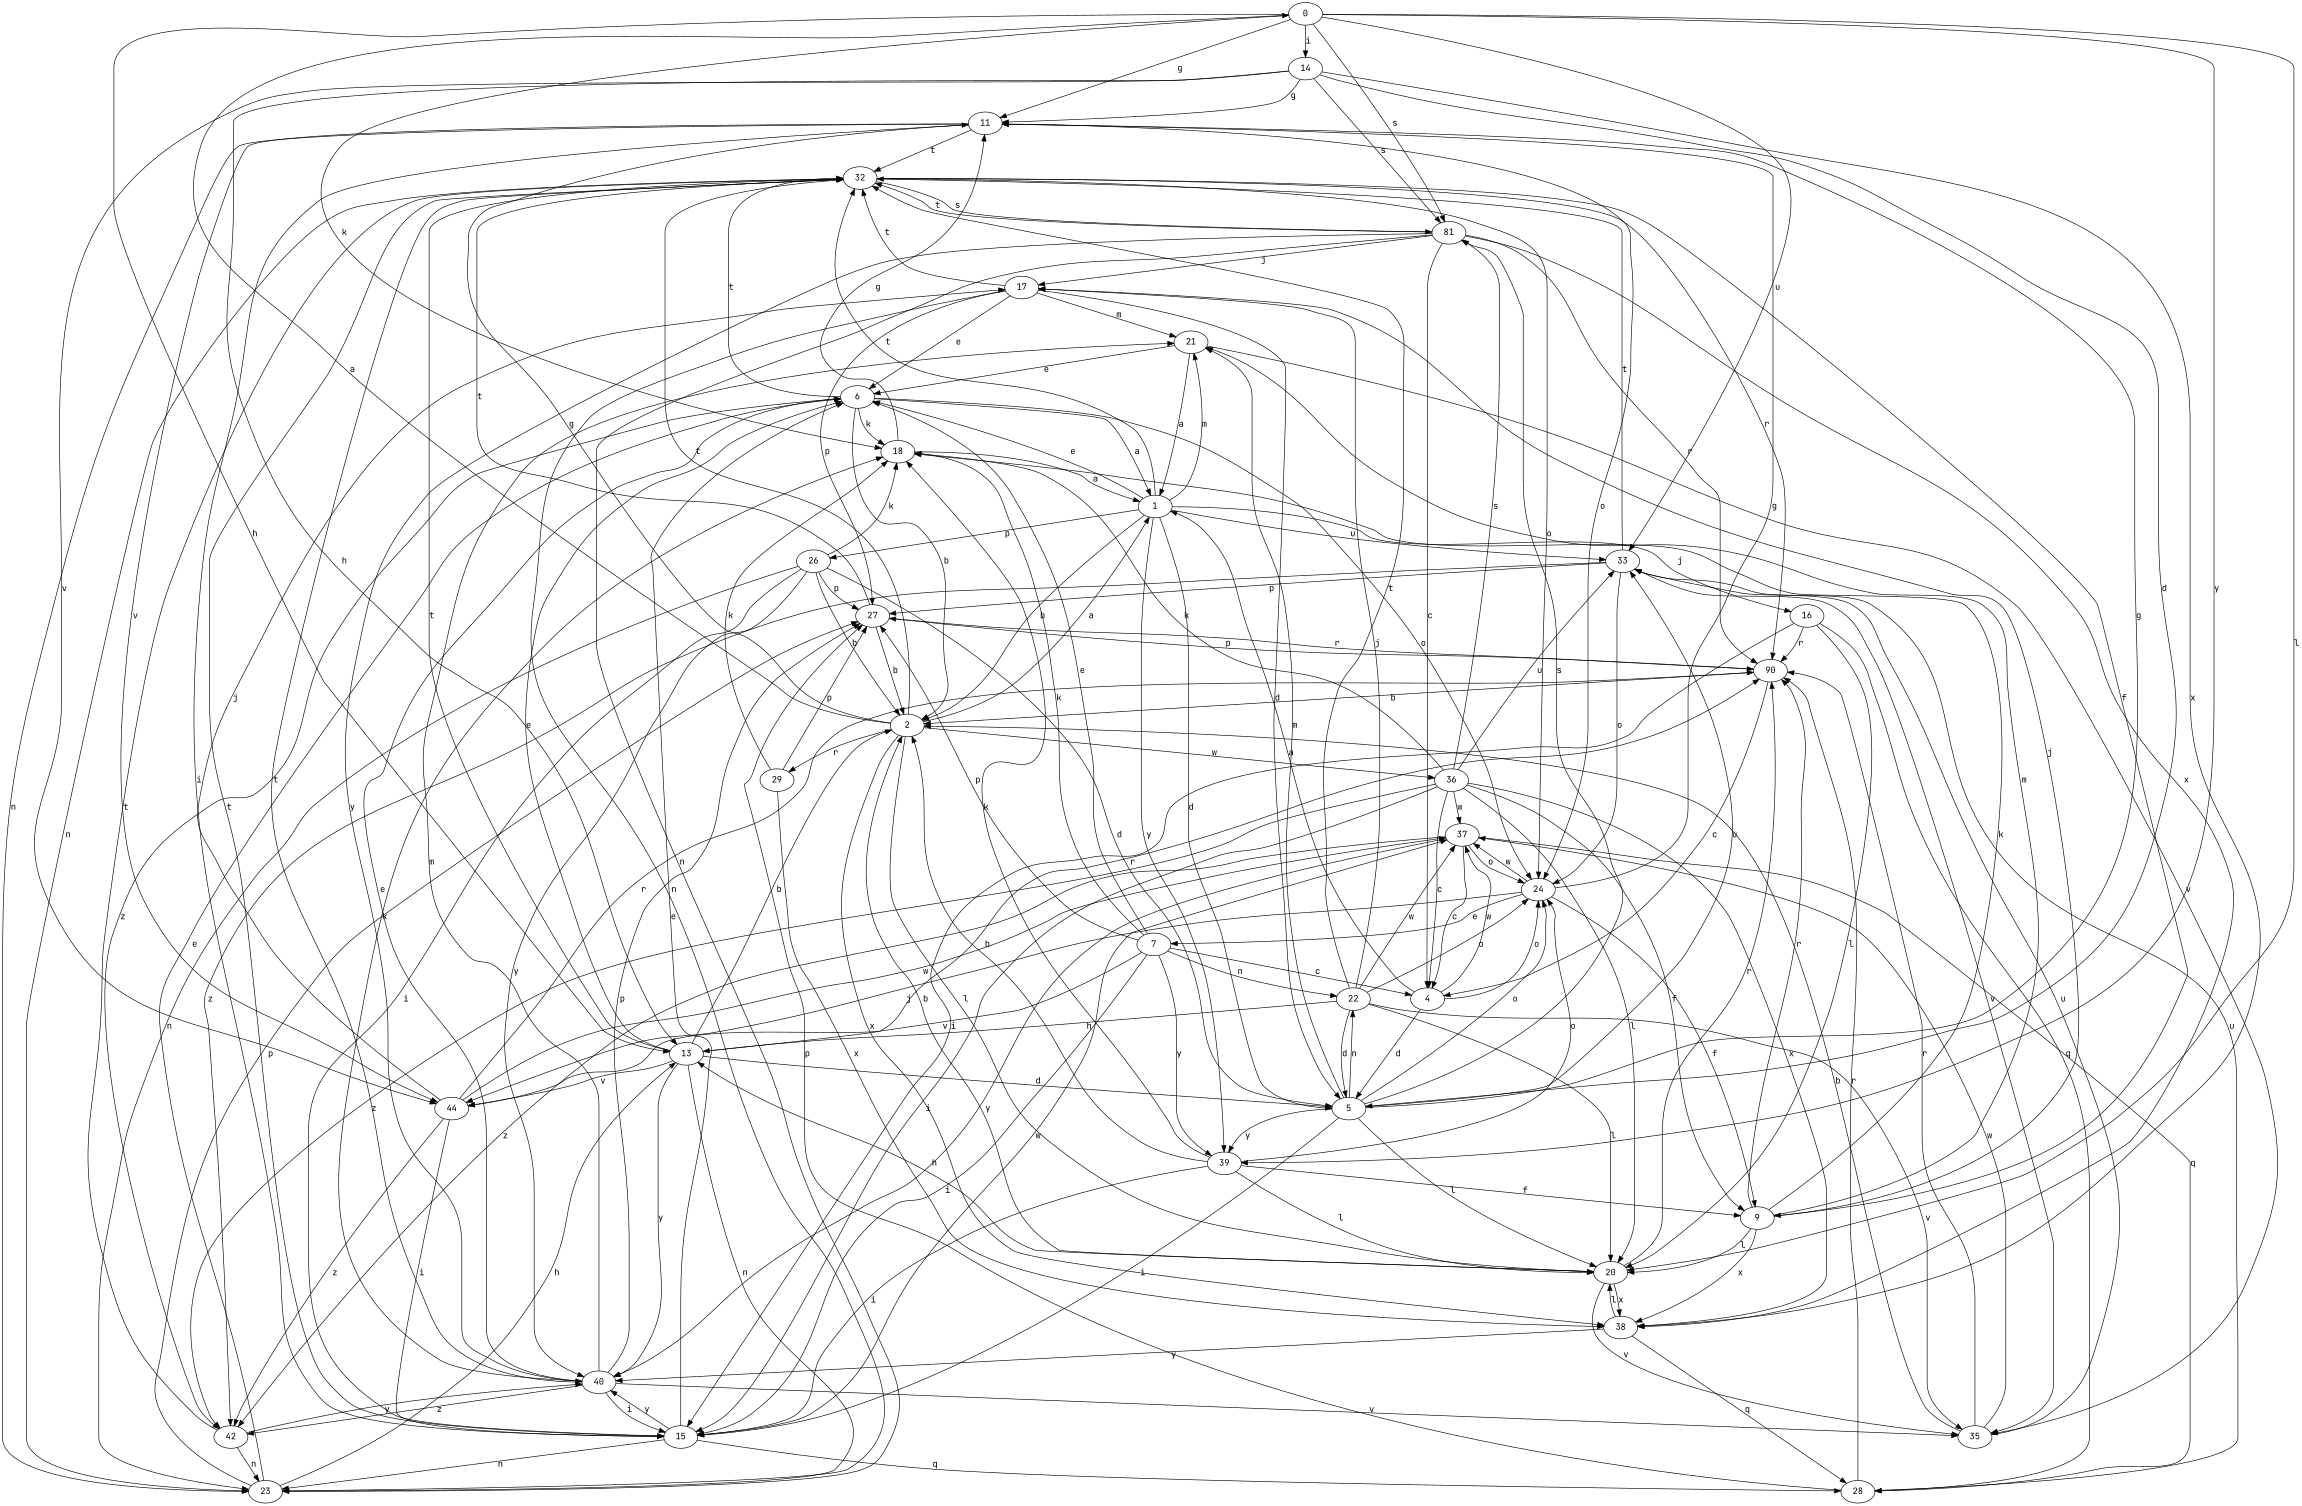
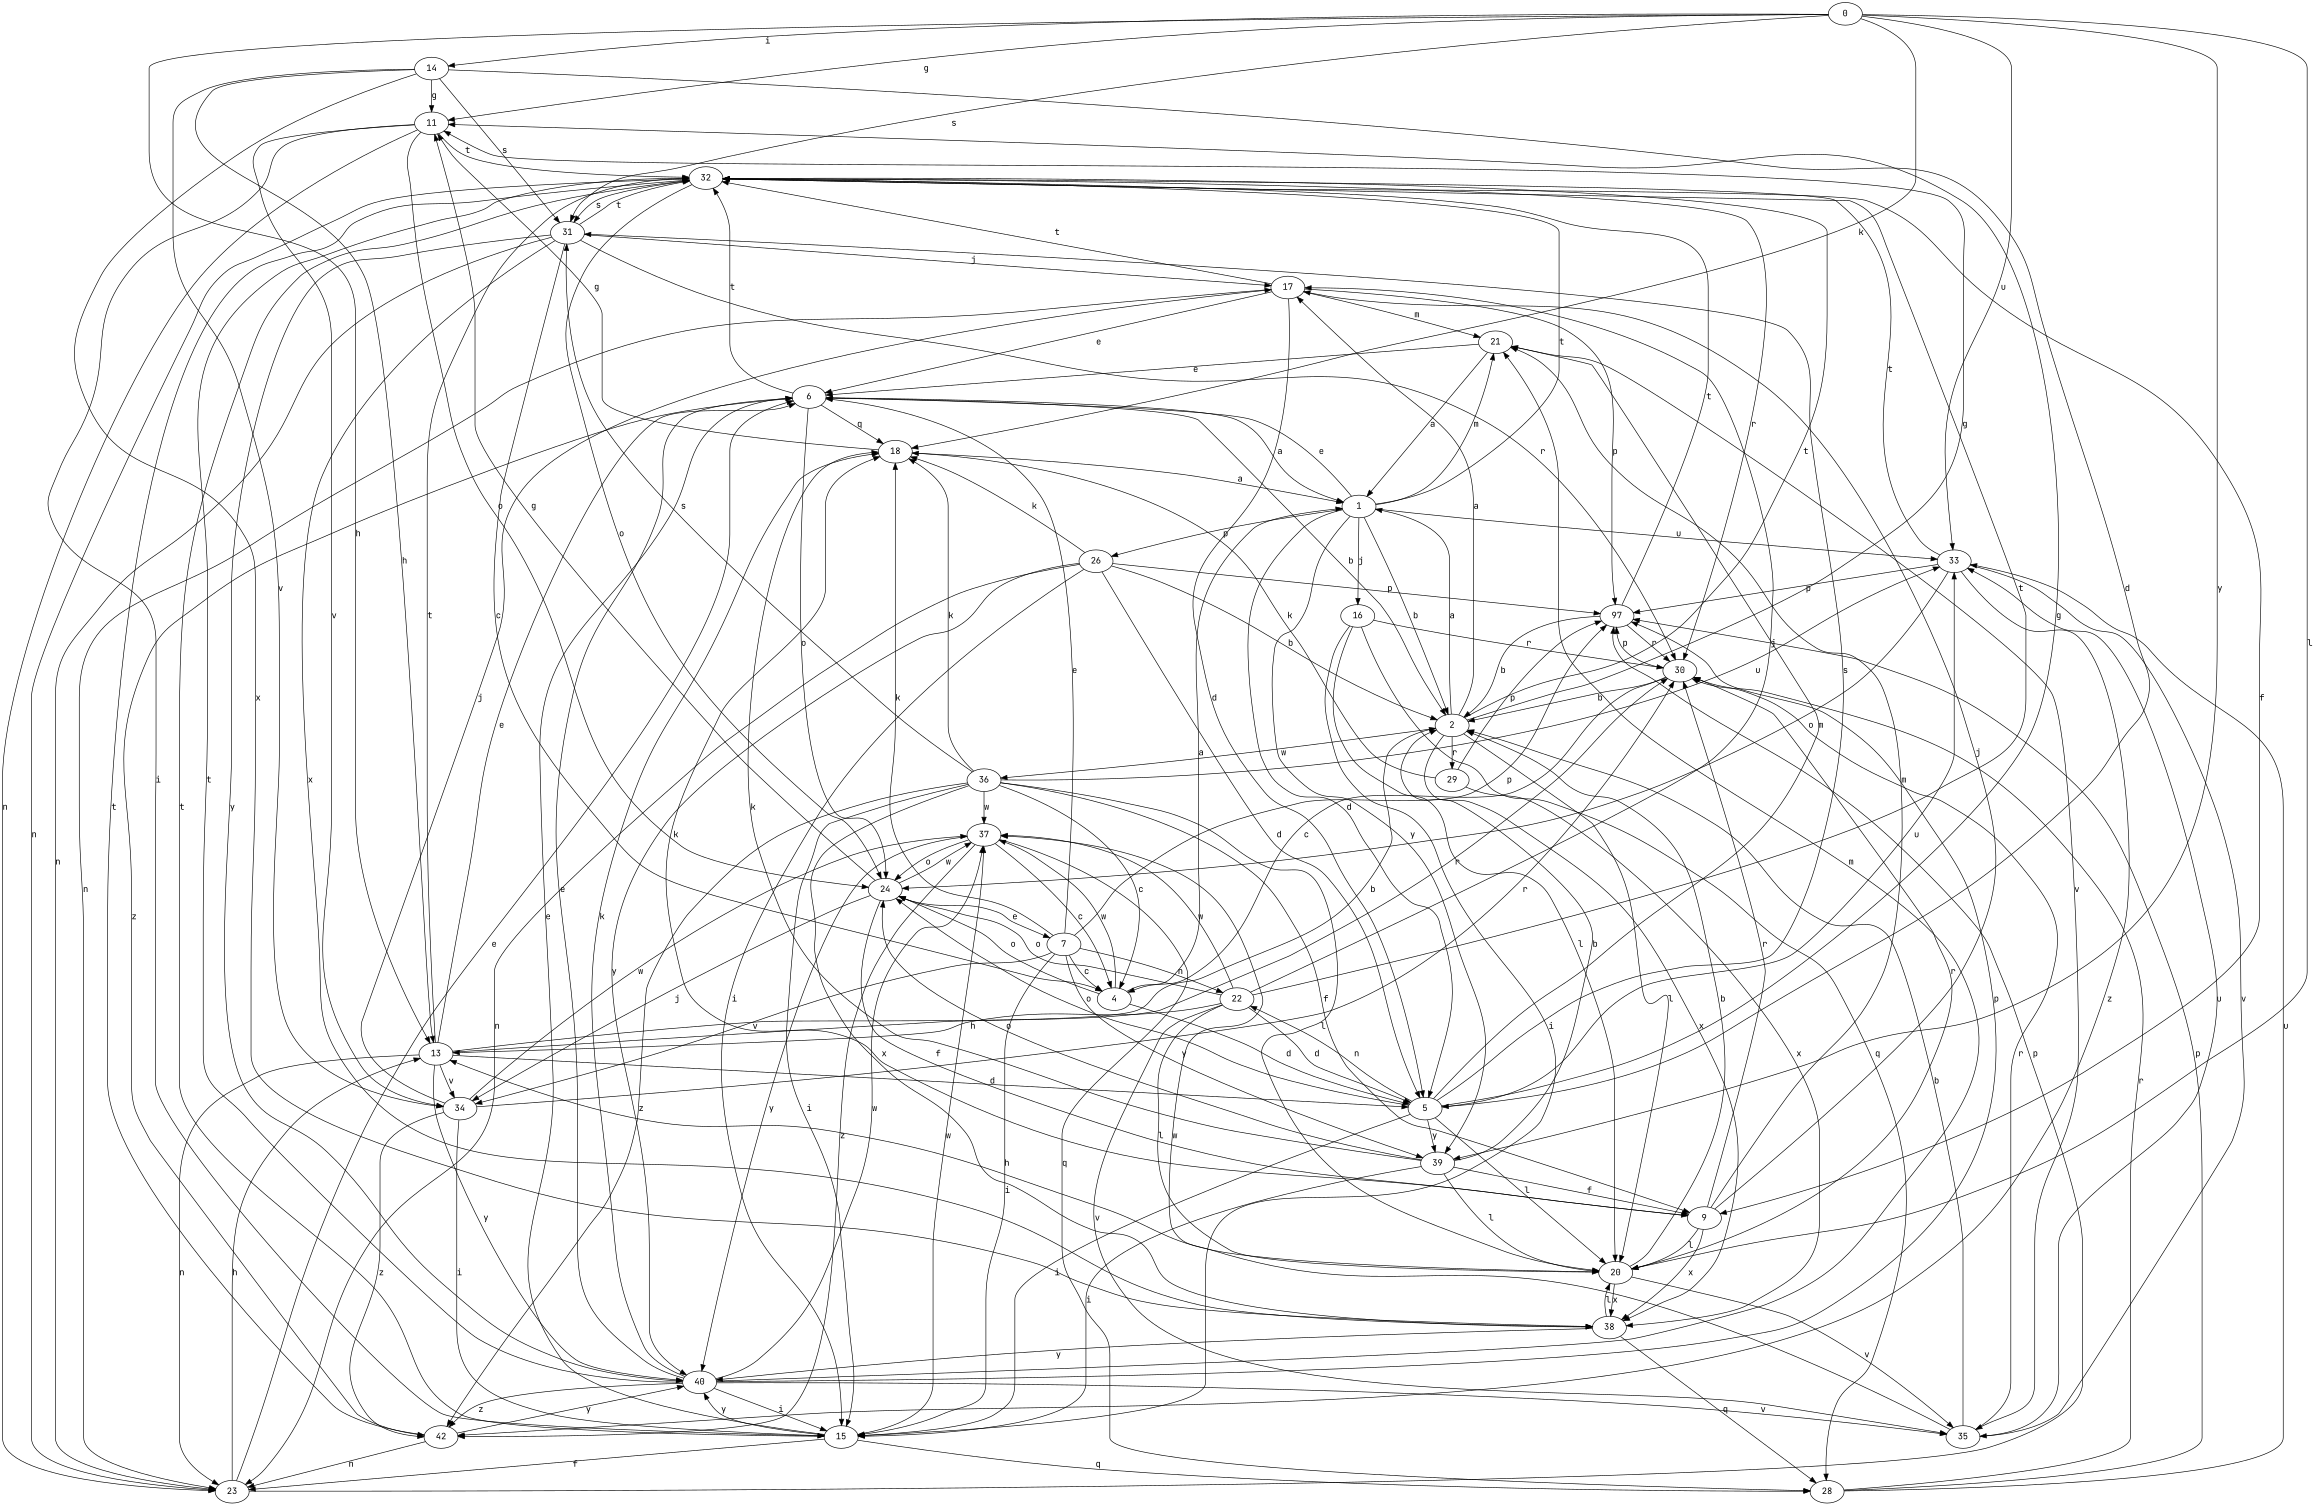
  strict digraph {
    fontname="JetBrains Mono"
    node [fontname="JetBrains Mono"]
    edge [fontname="JetBrains Mono"]
    0
    11
    13
    14
    18
    20
-   31 [label=81]
+   31
    33
    39
    32
    24
    15
-   34 [label=44]
+   34
    23
    2
    5
    6
-   30 [label=90]
+   30
    40
    38
    1
    35
    4
    17
    42
-   27
+   27 [label=97]
    9
    16
    21
    26
    29
    36
    22
    28
    37
    7
    0 -> 11 [label=g]
    0 -> 13 [label=h]
    0 -> 14 [label=i]
    0 -> 18 [label=k]
    0 -> 20 [label=l]
    0 -> 31 [label=s]
    0 -> 33 [label=u]
    0 -> 39 [label=y]
    11 -> 32 [label=t]
    11 -> 24 [label=o]
    11 -> 15 [label=i]
    11 -> 34 [label=v]
    11 -> 23 [label=n]
    13 -> 32 [label=t]
    13 -> 34 [label=v]
    13 -> 23 [label=n]
    13 -> 2 [label=b]
    13 -> 5 [label=d]
    13 -> 6 [label=e]
    13 -> 30 [label=r]
    13 -> 40 [label=y]
    14 -> 11 [label=g]
    14 -> 13 [label=h]
    14 -> 31 [label=s]
    14 -> 34 [label=v]
    14 -> 5 [label=d]
    14 -> 38 [label=x]
    18 -> 11 [label=g]
    18 -> 1 [label=a]
    20 -> 13 [label=h]
    20 -> 2 [label=b]
    20 -> 30 [label=r]
    20 -> 38 [label=x]
    20 -> 35 [label=v]
    31 -> 32 [label=t]
    31 -> 23 [label=n]
    31 -> 30 [label=r]
    31 -> 40 [label=y]
    31 -> 38 [label=x]
    31 -> 4 [label=c]
    31 -> 17 [label=j]
    33 -> 32 [label=t]
    33 -> 24 [label=o]
    33 -> 35 [label=v]
    33 -> 42 [label=z]
    33 -> 27 [label=p]
    39 -> 18 [label=k]
    39 -> 20 [label=l]
    39 -> 24 [label=o]
    39 -> 15 [label=i]
    39 -> 2 [label=b]
    39 -> 9 [label=f]
    32 -> 31 [label=s]
    32 -> 24 [label=o]
    32 -> 23 [label=n]
    32 -> 30 [label=r]
    32 -> 9 [label=f]
    24 -> 11 [label=g]
    24 -> 34 [label=j]
    24 -> 9 [label=f]
    24 -> 37 [label=w]
    24 -> 7 [label=e]
    15 -> 32 [label=t]
-   15 -> 23 [label=n]
+   15 -> 23 [label=f]
    15 -> 6 [label=e]
    15 -> 40 [label=y]
    15 -> 28 [label=q]
    15 -> 37 [label=w]
    34 -> 15 [label=i]
    34 -> 30 [label=r]
    34 -> 17 [label=j]
    34 -> 42 [label=z]
    34 -> 37 [label=w]
    23 -> 13 [label=h]
    23 -> 6 [label=e]
    23 -> 27 [label=p]
-   2 -> 0 [label=a]
+   2 -> 17 [label=a]
    2 -> 11 [label=g]
    2 -> 20 [label=l]
    2 -> 32 [label=t]
    2 -> 38 [label=x]
    2 -> 1 [label=a]
    2 -> 29 [label=r]
    2 -> 36 [label=w]
    5 -> 11 [label=g]
    5 -> 20 [label=l]
    5 -> 31 [label=s]
    5 -> 33 [label=u]
    5 -> 39 [label=y]
    5 -> 24 [label=o]
    5 -> 15 [label=i]
    5 -> 21 [label=m]
    5 -> 22 [label=n]
-   6 -> 18 [label=k]
+   6 -> 18 [label=q]
    6 -> 32 [label=t]
    6 -> 24 [label=o]
    6 -> 2 [label=b]
    6 -> 1 [label=a]
    6 -> 42 [label=z]
    30 -> 2 [label=b]
    30 -> 4 [label=c]
    30 -> 27 [label=p]
    40 -> 18 [label=k]
    40 -> 32 [label=t]
    40 -> 15 [label=i]
    40 -> 6 [label=e]
    40 -> 35 [label=v]
    40 -> 42 [label=z]
    40 -> 27 [label=p]
    40 -> 21 [label=m]
+   40 -> 37 [label=w]
    38 -> 20 [label=l]
    38 -> 40 [label=y]
    38 -> 28 [label=q]
    1 -> 33 [label=u]
    1 -> 39 [label=y]
    1 -> 32 [label=t]
    1 -> 2 [label=b]
    1 -> 5 [label=d]
    1 -> 6 [label=e]
    1 -> 16 [label=j]
    1 -> 21 [label=m]
    1 -> 26 [label=p]
    35 -> 33 [label=u]
    35 -> 2 [label=b]
    35 -> 30 [label=r]
    35 -> 37 [label=w]
    4 -> 24 [label=o]
    4 -> 5 [label=d]
    4 -> 1 [label=a]
    4 -> 37 [label=w]
    17 -> 32 [label=t]
    17 -> 23 [label=n]
    17 -> 5 [label=d]
    17 -> 6 [label=e]
    17 -> 27 [label=p]
    17 -> 21 [label=m]
    42 -> 32 [label=t]
    42 -> 23 [label=n]
    42 -> 40 [label=y]
    27 -> 32 [label=t]
    27 -> 2 [label=b]
    27 -> 30 [label=r]
    9 -> 18 [label=k]
    9 -> 20 [label=l]
    9 -> 30 [label=r]
    9 -> 38 [label=x]
    9 -> 17 [label=j]
    9 -> 21 [label=m]
    16 -> 20 [label=l]
    16 -> 15 [label=i]
    16 -> 30 [label=r]
    16 -> 28 [label=q]
    21 -> 6 [label=e]
    21 -> 1 [label=a]
    21 -> 35 [label=v]
    26 -> 18 [label=k]
    26 -> 15 [label=i]
    26 -> 23 [label=n]
    26 -> 2 [label=b]
    26 -> 5 [label=d]
    26 -> 40 [label=y]
    26 -> 27 [label=p]
    29 -> 18 [label=k]
    29 -> 38 [label=x]
    29 -> 27 [label=p]
    36 -> 18 [label=k]
    36 -> 20 [label=l]
    36 -> 31 [label=s]
    36 -> 33 [label=u]
    36 -> 15 [label=i]
    36 -> 38 [label=x]
    36 -> 4 [label=c]
    36 -> 42 [label=z]
    36 -> 9 [label=f]
    36 -> 37 [label=w]
    22 -> 13 [label=h]
    22 -> 20 [label=l]
    22 -> 32 [label=t]
    22 -> 24 [label=o]
    22 -> 5 [label=d]
    22 -> 35 [label=v]
    22 -> 17 [label=j]
    22 -> 37 [label=w]
    28 -> 33 [label=u]
    28 -> 30 [label=r]
    28 -> 27 [label=p]
    37 -> 24 [label=o]
    37 -> 40 [label=y]
    37 -> 4 [label=c]
    37 -> 42 [label=z]
    37 -> 28 [label=q]
    7 -> 18 [label=k]
    7 -> 39 [label=y]
    7 -> 15 [label=i]
    7 -> 34 [label=v]
    7 -> 6 [label=e]
    7 -> 4 [label=c]
    7 -> 27 [label=p]
    7 -> 22 [label=n]
  }
